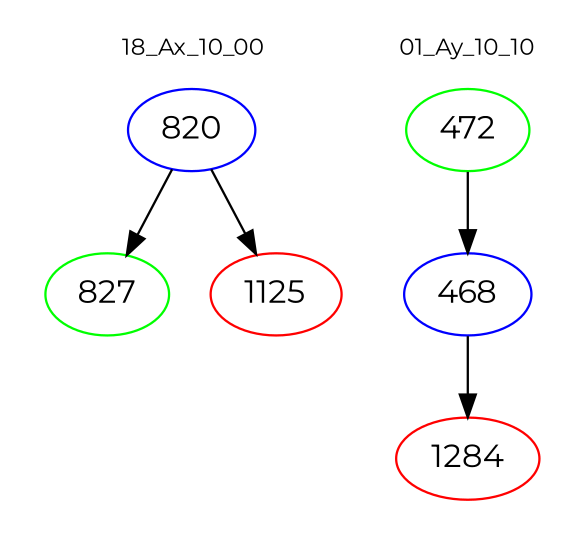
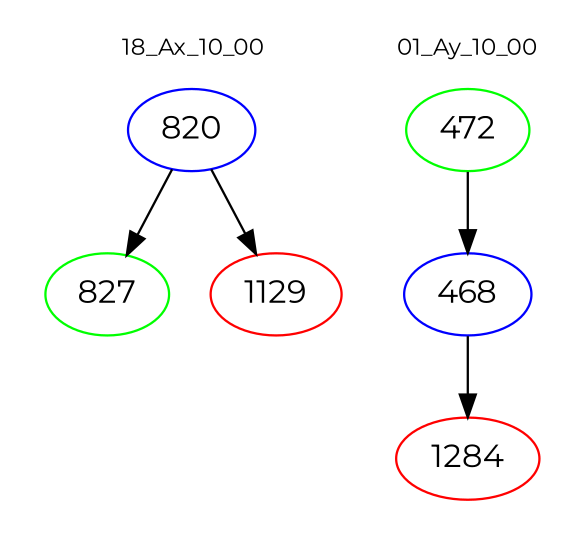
  digraph {
    fontname=Montserrat
    node [color=green fontname=Montserrat]
    edge [color=black fontname=Montserrat]
    n1 [label=827]
    n2 [color=blue label=820]
-   n3 [color=red label=1125]
+   n3 [color=red label=1129]
    n4 [label=472]
    n5 [color=blue label=468]
    n6 [color=red label=1284]
    subgraph cluster_1 {
      color=white
      fontsize=10
      label="18_Ax_10_00"
      n1
      n2
      n3
    }
    subgraph cluster_2 {
      color=white
      fontsize=10
-     label="01_Ay_10_10"
+     label="01_Ay_10_00"
      n4
      n5
      n6
    }
    n2 -> n1
    n2 -> n3
    n4 -> n5
    n5 -> n6
  }
